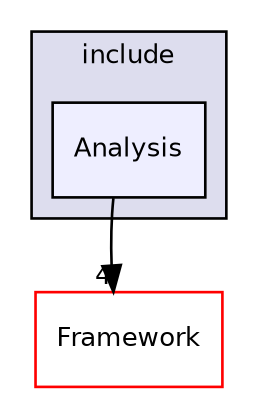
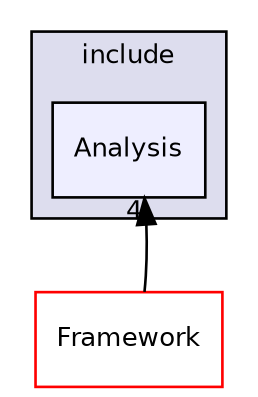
  digraph {
    compound=true
    node [fontname=Helvetica fontsize=10 shape=box]
    n1 [fillcolor="#eeeeff" label=Analysis pencolor=black style=filled]
    n2 [color=red label=Framework]
    subgraph cluster_1 {
      bgcolor="#ddddee"
      fontname=Helvetica
      fontsize=10
      label=include
      pencolor=black
      n1
    }
-   n1 -> n2 [headlabel=4 labeldistance=1.5 labelfontname=Helvetica labelfontsize=10]
+   n2 -> n1 [headlabel=4 labeldistance=1.5 labelfontname=Helvetica labelfontsize=10]
  }
